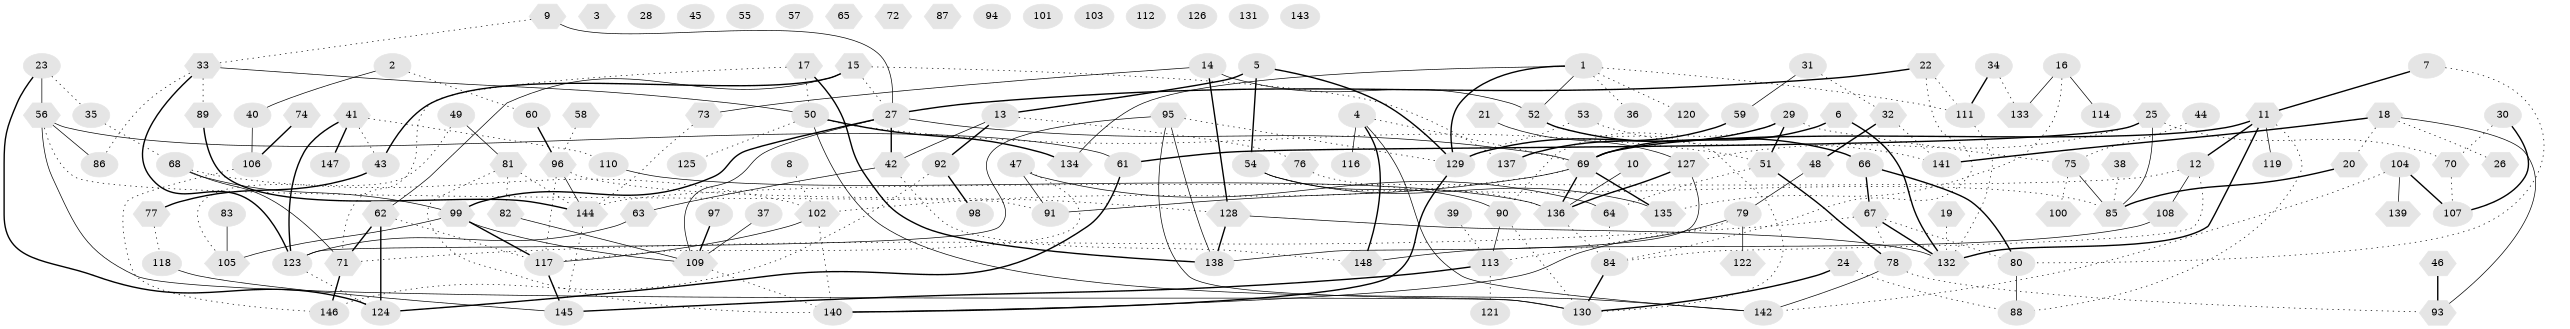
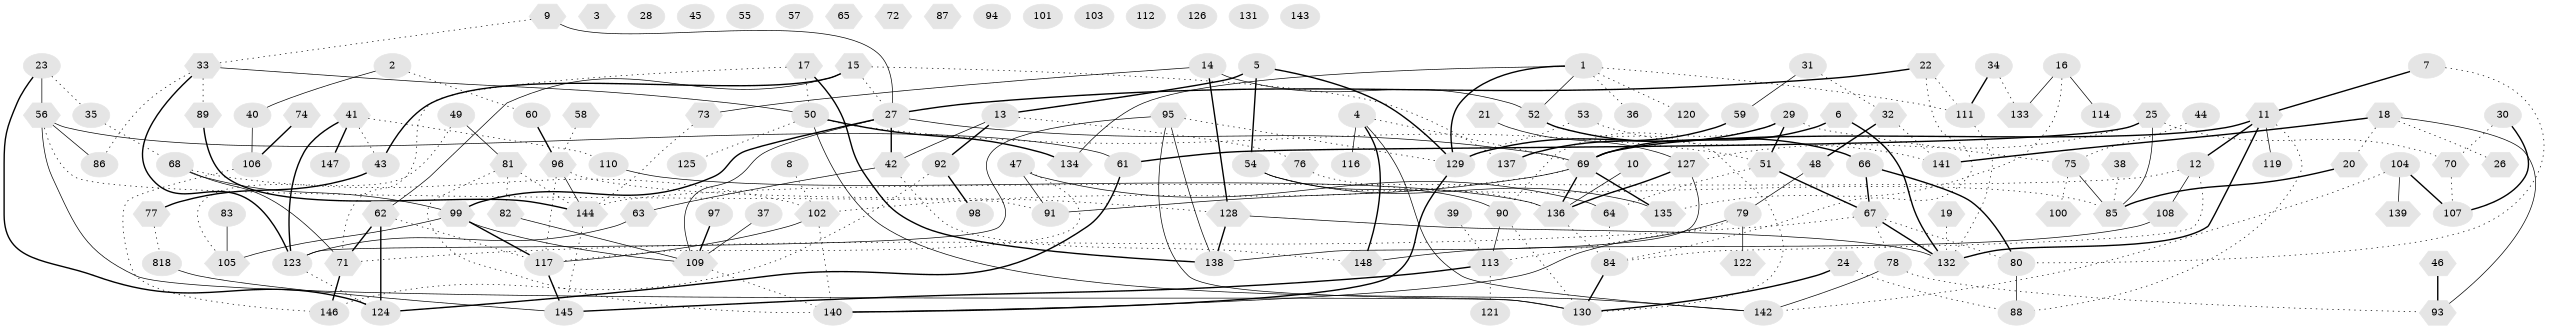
  graph {
    node [color=gray90 shape=ellipse style=filled]
    edge [style=dotted]
    1
    36
    52 [shape=hexagon]
    111
    120 [shape=hexagon]
    129
    134 [shape=hexagon]
    130
    66
    132 [shape=hexagon]
    140
    2
    40
    60
    106
    96 [shape=hexagon]
    3 [shape=hexagon]
    69 [shape=hexagon]
    4
    116
    142
    148 [shape=hexagon]
    102 [shape=hexagon]
    136 [shape=hexagon]
    135 [shape=hexagon]
    91
    5
    13
    54
    42 [shape=hexagon]
    76 [shape=hexagon]
    92
    90 [shape=hexagon]
    6 [shape=hexagon]
    11 [shape=hexagon]
    7
    80
    12
    88
    119
    8
    117
    9 [shape=hexagon]
    27
    33 [shape=hexagon]
    99 [shape=hexagon]
    109 [shape=hexagon]
    50
    86
    89 [shape=hexagon]
    123
    10 [shape=hexagon]
    84
    108 [shape=hexagon]
    144 [shape=hexagon]
    145
    63 [shape=hexagon]
    85 [shape=hexagon]
    146
    98
    14
    73 [shape=hexagon]
    128 [shape=hexagon]
    138
    15 [shape=hexagon]
    43
    62 [shape=hexagon]
    137
    77 [shape=hexagon]
    71 [shape=hexagon]
    124
    16
    114
    133 [shape=hexagon]
    17 [shape=hexagon]
    51 [shape=hexagon]
    125
    18 [shape=hexagon]
    20 [shape=hexagon]
    26 [shape=hexagon]
    93 [shape=hexagon]
    141
    19 [shape=hexagon]
    21 [shape=hexagon]
    127 [shape=hexagon]
    22 [shape=hexagon]
    23
    35
    56 [shape=hexagon]
    68
    61
    24 [shape=hexagon]
    25 [shape=hexagon]
    70 [shape=hexagon]
    107
    105 [shape=hexagon]
    28
    29
    75
    64
    67 [shape=hexagon]
    100 [shape=hexagon]
    113 [shape=hexagon]
    30
    32 [shape=hexagon]
    31
    59
    48 [shape=hexagon]
    79
    34
    37
    38 [shape=hexagon]
    39
    121
    41 [shape=hexagon]
    110
    147
-   118
+   118 [label=818]
    44
    45
    46 [shape=hexagon]
    47
    122 [shape=hexagon]
    81 [shape=hexagon]
    49
    82 [shape=hexagon]
    78
    53
    55
    57
    58 [shape=hexagon]
    65 [shape=hexagon]
    72 [shape=hexagon]
    74 [shape=hexagon]
    83
    87 [shape=hexagon]
    94
    95 [shape=hexagon]
    97
    101
    103
    104
    139 [shape=hexagon]
    112
    126
    131
    143
    1 -- 36
    1 -- 52 [style=solid]
    1 -- 111
    1 -- 120
    1 -- 129 [style=bold]
    1 -- 134 [style=solid]
    52 -- 130
    52 -- 66 [style=bold]
    111 -- 132
    129 -- 140 [style=bold]
    66 -- 80 [style=bold]
    66 -- 67 [style=bold]
    2 -- 40 [style=solid]
    2 -- 60
    40 -- 106 [style=solid]
    60 -- 96 [style=bold]
    106 -- 146
    96 -- 117
    96 -- 144 [style=solid]
    96 -- 128
    69 -- 102
    69 -- 136 [style=bold]
    69 -- 135 [style=bold]
    69 -- 91 [style=solid]
    4 -- 69
    4 -- 116 [style=solid]
    4 -- 142 [style=solid]
    4 -- 148 [style=bold]
    102 -- 140
    102 -- 117 [style=solid]
    136 -- 84
    5 -- 129 [style=bold]
    5 -- 13 [style=bold]
    5 -- 54 [style=bold]
    13 -- 42 [style=solid]
    13 -- 76
    13 -- 92 [style=bold]
    54 -- 136
    54 -- 135 [style=solid]
    54 -- 90 [style=solid]
    42 -- 148
    42 -- 63 [style=solid]
    76 -- 85
    92 -- 146
    92 -- 98 [style=bold]
    90 -- 130
    90 -- 113 [style=solid]
    6 -- 132 [style=bold]
    6 -- 69 [style=bold]
    11 -- 132 [style=bold]
    11 -- 69 [style=bold]
    11 -- 12 [style=bold]
    11 -- 88
    11 -- 119 [style=solid]
    7 -- 11 [style=bold]
    7 -- 80
    80 -- 88 [style=solid]
    12 -- 84
    12 -- 108 [style=solid]
    12 -- 144
    8 -- 102
    117 -- 145 [style=bold]
    9 -- 27 [style=solid]
    9 -- 33
    27 -- 69 [style=solid]
    27 -- 42 [style=bold]
    27 -- 99 [style=bold]
    27 -- 109 [style=solid]
    33 -- 50 [style=solid]
    33 -- 86
    33 -- 89
    33 -- 123 [style=bold]
    99 -- 117 [style=bold]
    99 -- 109 [style=solid]
    99 -- 105 [style=solid]
    109 -- 140
    50 -- 134 [style=bold]
    50 -- 142 [style=solid]
    50 -- 51
    50 -- 125
    89 -- 144 [style=bold]
    123 -- 124
    10 -- 136 [style=solid]
    84 -- 130 [style=bold]
    108 -- 148 [style=solid]
    144 -- 145
    63 -- 123 [style=solid]
    14 -- 52 [style=solid]
    14 -- 73 [style=solid]
    14 -- 128 [style=bold]
    73 -- 144
    128 -- 132 [style=solid]
    128 -- 138 [style=bold]
    15 -- 27
    15 -- 43 [style=bold]
    15 -- 62 [style=solid]
    15 -- 137
    43 -- 77 [style=bold]
    62 -- 117
    62 -- 71 [style=bold]
    62 -- 124 [style=bold]
    77 -- 118
    71 -- 146 [style=bold]
    16 -- 135
    16 -- 114 [style=solid]
    16 -- 133 [style=solid]
    17 -- 50
    17 -- 138 [style=bold]
    17 -- 71
    51 -- 64
-   51 -- 78 [style=bold]
+   51 -- 67 [style=bold]
    18 -- 20
    18 -- 26
    18 -- 93 [style=solid]
    18 -- 141 [style=bold]
    20 -- 85 [style=bold]
    19 -- 132
    21 -- 127 [style=solid]
    127 -- 136 [style=bold]
    127 -- 138 [style=solid]
    22 -- 111
    22 -- 27 [style=bold]
    22 -- 84
    23 -- 124 [style=bold]
    23 -- 35
    23 -- 56 [style=solid]
    35 -- 68
    56 -- 130 [style=solid]
    56 -- 91
    56 -- 86 [style=solid]
    56 -- 61 [style=solid]
    68 -- 102
    68 -- 99 [style=solid]
    68 -- 71 [style=solid]
    61 -- 124 [style=bold]
    24 -- 130 [style=bold]
    24 -- 88
    25 -- 85 [style=solid]
    25 -- 127
    25 -- 61 [style=bold]
    25 -- 70
    70 -- 107
    29 -- 129 [style=bold]
    29 -- 90
    29 -- 51 [style=bold]
    29 -- 75
    75 -- 85 [style=solid]
    75 -- 100
    64 -- 84
    67 -- 132 [style=bold]
    67 -- 80
    67 -- 71
    67 -- 78
    113 -- 145 [style=bold]
    113 -- 121
    30 -- 70
    30 -- 107 [style=bold]
    32 -- 141
    32 -- 48 [style=bold]
    31 -- 32
    31 -- 59 [style=solid]
    59 -- 137 [style=bold]
    48 -- 79 [style=solid]
    79 -- 140 [style=solid]
    79 -- 113
    79 -- 122 [style=solid]
    34 -- 111 [style=bold]
    34 -- 133
    37 -- 109 [style=solid]
    38 -- 85
    39 -- 113
    41 -- 123 [style=bold]
    41 -- 43
    41 -- 110
    41 -- 147 [style=bold]
    110 -- 136 [style=solid]
    118 -- 145 [style=solid]
    44 -- 75
    46 -- 93 [style=bold]
    47 -- 91 [style=solid]
    47 -- 117
    47 -- 64 [style=solid]
    81 -- 140
    81 -- 144
    81 -- 82
    49 -- 105
    49 -- 81 [style=solid]
    82 -- 109 [style=solid]
    78 -- 142 [style=solid]
    78 -- 93
    53 -- 129
    53 -- 141
    58 -- 96
    74 -- 106 [style=bold]
    83 -- 105 [style=solid]
    95 -- 129
    95 -- 130 [style=solid]
    95 -- 123 [style=solid]
    95 -- 138 [style=solid]
    97 -- 109 [style=bold]
    104 -- 142
    104 -- 107 [style=bold]
    104 -- 139 [style=solid]
  }
